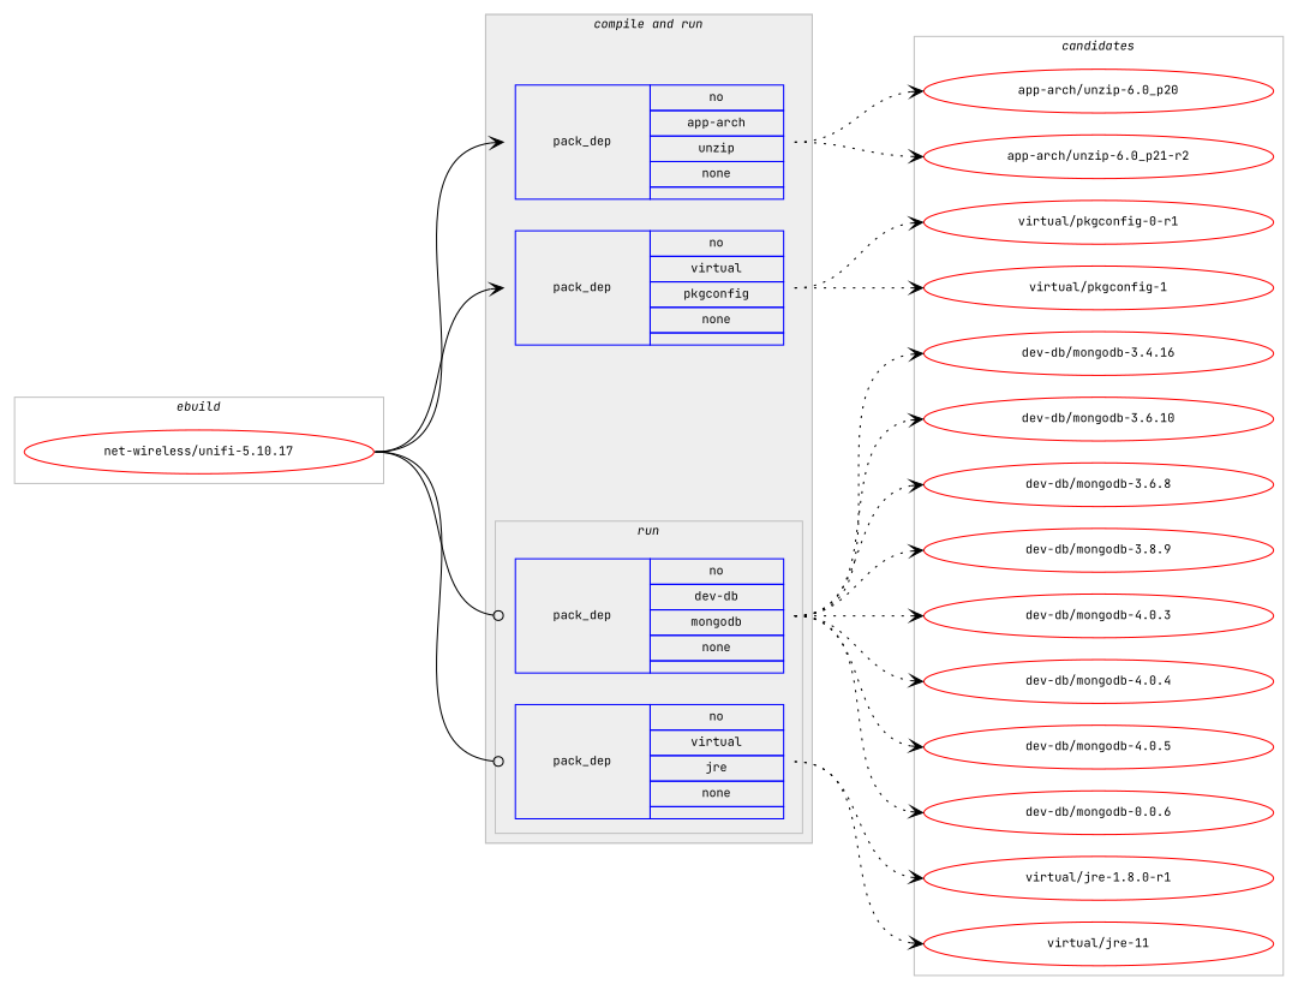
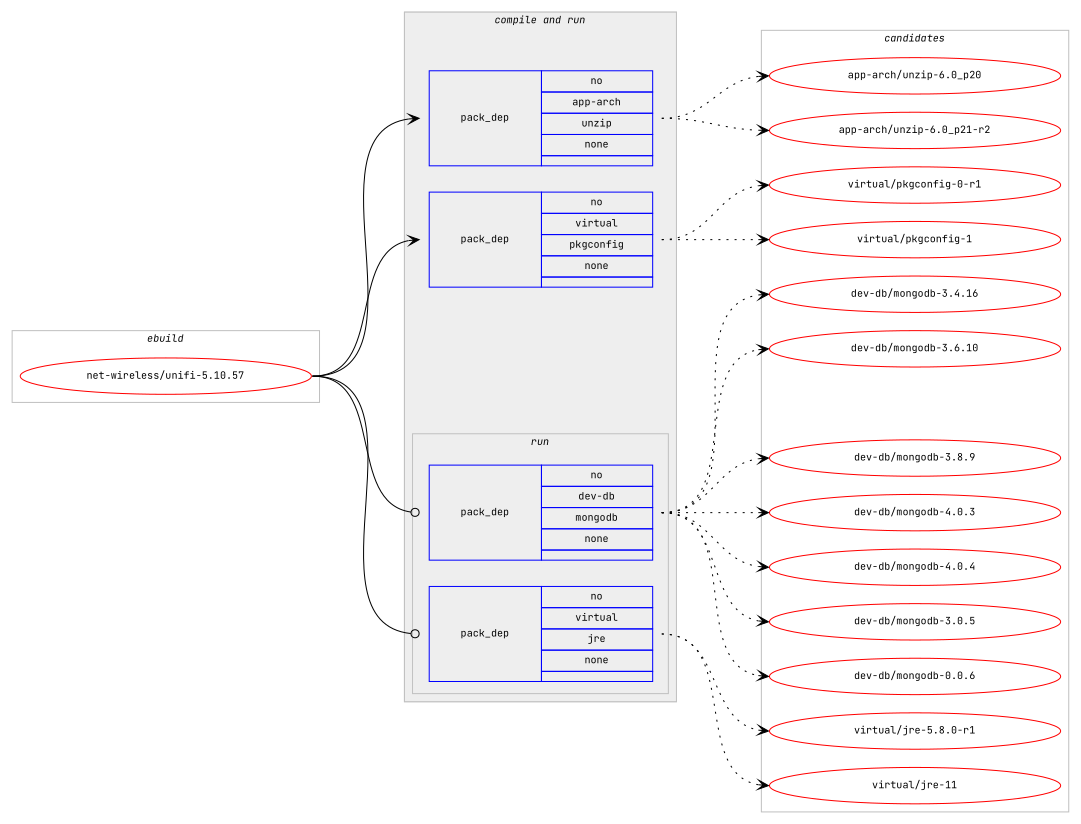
  digraph {
    compound=true
    concentrate=true
    fontname="JetBrains Mono"
    fontsize=10
    newrank=true
    rankdir=LR
    ranksep=1.5
    node [color=red fontname="JetBrains Mono" fontsize=10]
    edge [arrowhead=vee fontname="JetBrains Mono" headport=w style=dotted tailport=e weight=100]
-   n1 [label="net-wireless/unifi-5.10.17" width=4]
+   n1 [label="net-wireless/unifi-5.10.57" width=4]
    n2 [color=blue label=<<TABLE BORDER="0" CELLBORDER="1" CELLSPACING="0" CELLPADDING="4" WIDTH="220"><TR><TD ROWSPAN="6" CELLPADDING="30">pack_dep</TD></TR><TR><TD WIDTH="110">no</TD></TR><TR><TD>app-arch</TD></TR><TR><TD>unzip</TD></TR><TR><TD>none</TD></TR><TR><TD></TD></TR></TABLE>> shape=none]
    n3 [color=blue label=<<TABLE BORDER="0" CELLBORDER="1" CELLSPACING="0" CELLPADDING="4" WIDTH="220"><TR><TD ROWSPAN="6" CELLPADDING="30">pack_dep</TD></TR><TR><TD WIDTH="110">no</TD></TR><TR><TD>virtual</TD></TR><TR><TD>pkgconfig</TD></TR><TR><TD>none</TD></TR><TR><TD></TD></TR></TABLE>> shape=none]
    n4 [color=blue label=<<TABLE BORDER="0" CELLBORDER="1" CELLSPACING="0" CELLPADDING="4" WIDTH="220"><TR><TD ROWSPAN="6" CELLPADDING="30">pack_dep</TD></TR><TR><TD WIDTH="110">no</TD></TR><TR><TD>dev-db</TD></TR><TR><TD>mongodb</TD></TR><TR><TD>none</TD></TR><TR><TD></TD></TR></TABLE>> shape=none]
    n5 [color=blue label=<<TABLE BORDER="0" CELLBORDER="1" CELLSPACING="0" CELLPADDING="4" WIDTH="220"><TR><TD ROWSPAN="6" CELLPADDING="30">pack_dep</TD></TR><TR><TD WIDTH="110">no</TD></TR><TR><TD>virtual</TD></TR><TR><TD>jre</TD></TR><TR><TD>none</TD></TR><TR><TD></TD></TR></TABLE>> shape=none]
    n6 [label="app-arch/unzip-6.0_p20" width=4]
    n7 [label="app-arch/unzip-6.0_p21-r2" width=4]
    n8 [label="virtual/pkgconfig-0-r1" width=4]
    n9 [label="virtual/pkgconfig-1" width=4]
    n10 [label="dev-db/mongodb-3.4.16" width=4]
    n11 [label="dev-db/mongodb-3.6.10" width=4]
-   n12 [label="dev-db/mongodb-3.6.8" width=4]
    n13 [label="dev-db/mongodb-3.8.9" width=4]
    n14 [label="dev-db/mongodb-4.0.3" width=4]
    n15 [label="dev-db/mongodb-4.0.4" width=4]
-   n16 [label="dev-db/mongodb-4.0.5" width=4]
+   n16 [label="dev-db/mongodb-3.0.5" width=4]
    n17 [label="dev-db/mongodb-0.0.6" width=4]
-   n18 [label="virtual/jre-1.8.0-r1" width=4]
+   n18 [label="virtual/jre-5.8.0-r1" width=4]
    n19 [label="virtual/jre-11" width=4]
    subgraph cluster_1 {
      color=gray
      label=<<i>ebuild</i>>
      rank=same
      n1
    }
    subgraph cluster_2 {
      color=gray
      label=<<i>dependencies</i>>
      subgraph cluster_3 {
        color=gray
        fillcolor="#eeeeee"
        label=<<i>compile</i>>
        style=filled
        subgraph sub_4 {
          color=gray
          fillcolor="#eeeeee"
          label=<<i>compile</i>>
          style=filled
          n2
        }
        subgraph sub_5 {
          color=gray
          fillcolor="#eeeeee"
          label=<<i>compile</i>>
          style=filled
          n3
        }
      }
      subgraph cluster_6 {
        color=gray
        fillcolor="#eeeeee"
        label=<<i>compile and run</i>>
        style=filled
      }
      subgraph cluster_7 {
        color=gray
        fillcolor="#eeeeee"
        label=<<i>run</i>>
        style=filled
        subgraph sub_8 {
          color=gray
          fillcolor="#eeeeee"
          label=<<i>run</i>>
          style=filled
          n4
        }
        subgraph sub_9 {
          color=gray
          fillcolor="#eeeeee"
          label=<<i>run</i>>
          style=filled
          n5
        }
      }
    }
    subgraph cluster_10 {
      color=gray
      label=<<i>candidates</i>>
      rank=same
      subgraph sub_11 {
        color=black
        label=<<i>candidates</i>>
        nodesep=1
        rank=same
        n6
        n7
      }
      subgraph sub_12 {
        color=black
        label=<<i>candidates</i>>
        nodesep=1
        rank=same
        n8
        n9
      }
      subgraph sub_13 {
        color=black
        label=<<i>candidates</i>>
        nodesep=1
        rank=same
        n10
        n11
-       n12
        n13
        n14
        n15
        n16
        n17
      }
      subgraph sub_14 {
        color=black
        label=<<i>candidates</i>>
        nodesep=1
        rank=same
        n18
        n19
      }
    }
    n1 -> n2 [style=solid weight=20]
    n1 -> n3 [style=solid weight=20]
    n1 -> n4 [arrowhead=odot style=solid weight=20]
    n1 -> n5 [arrowhead=odot style=solid weight=20]
    n2 -> n6
    n2 -> n7
    n3 -> n8
    n3 -> n9
    n4 -> n10
    n4 -> n11
-   n4 -> n12
    n4 -> n13
    n4 -> n14
    n4 -> n15
    n4 -> n16
    n4 -> n17
    n5 -> n18
    n5 -> n19
  }
